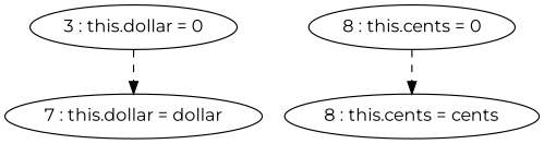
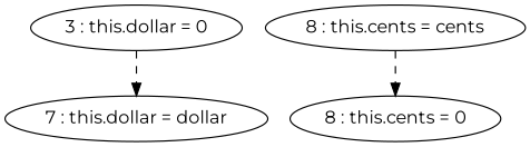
  digraph {
    fontname=Montserrat
    node [fontname=Montserrat]
    edge [fontname=Montserrat style=dashed]
    "3 : this.dollar = 0"
    "7 : this.dollar = dollar"
    n3 [label="8 : this.cents = 0"]
    "8 : this.cents = cents"
    "3 : this.dollar = 0" -> "7 : this.dollar = dollar"
-   n3 -> "8 : this.cents = cents"
+   "8 : this.cents = cents" -> n3
  }
